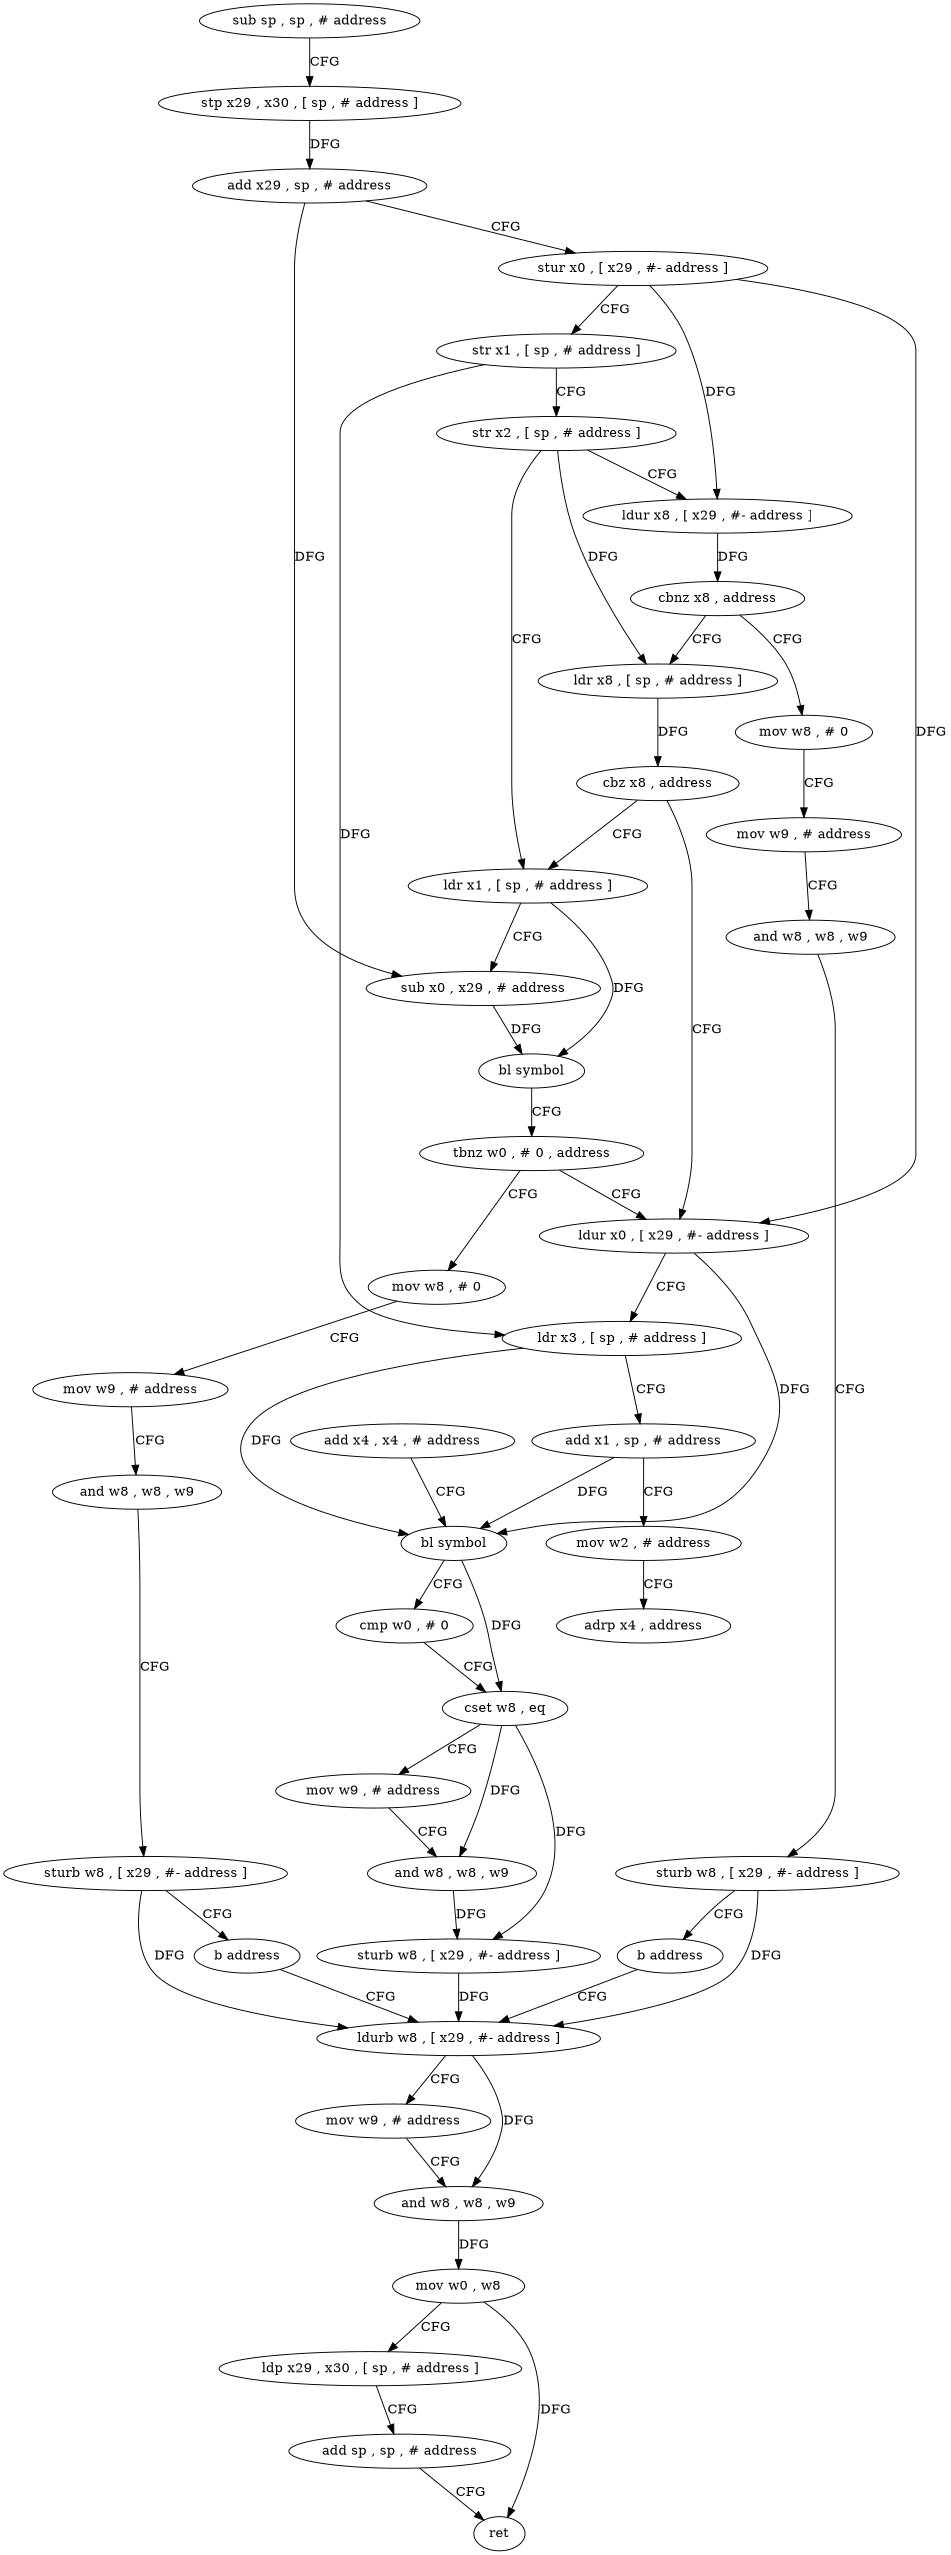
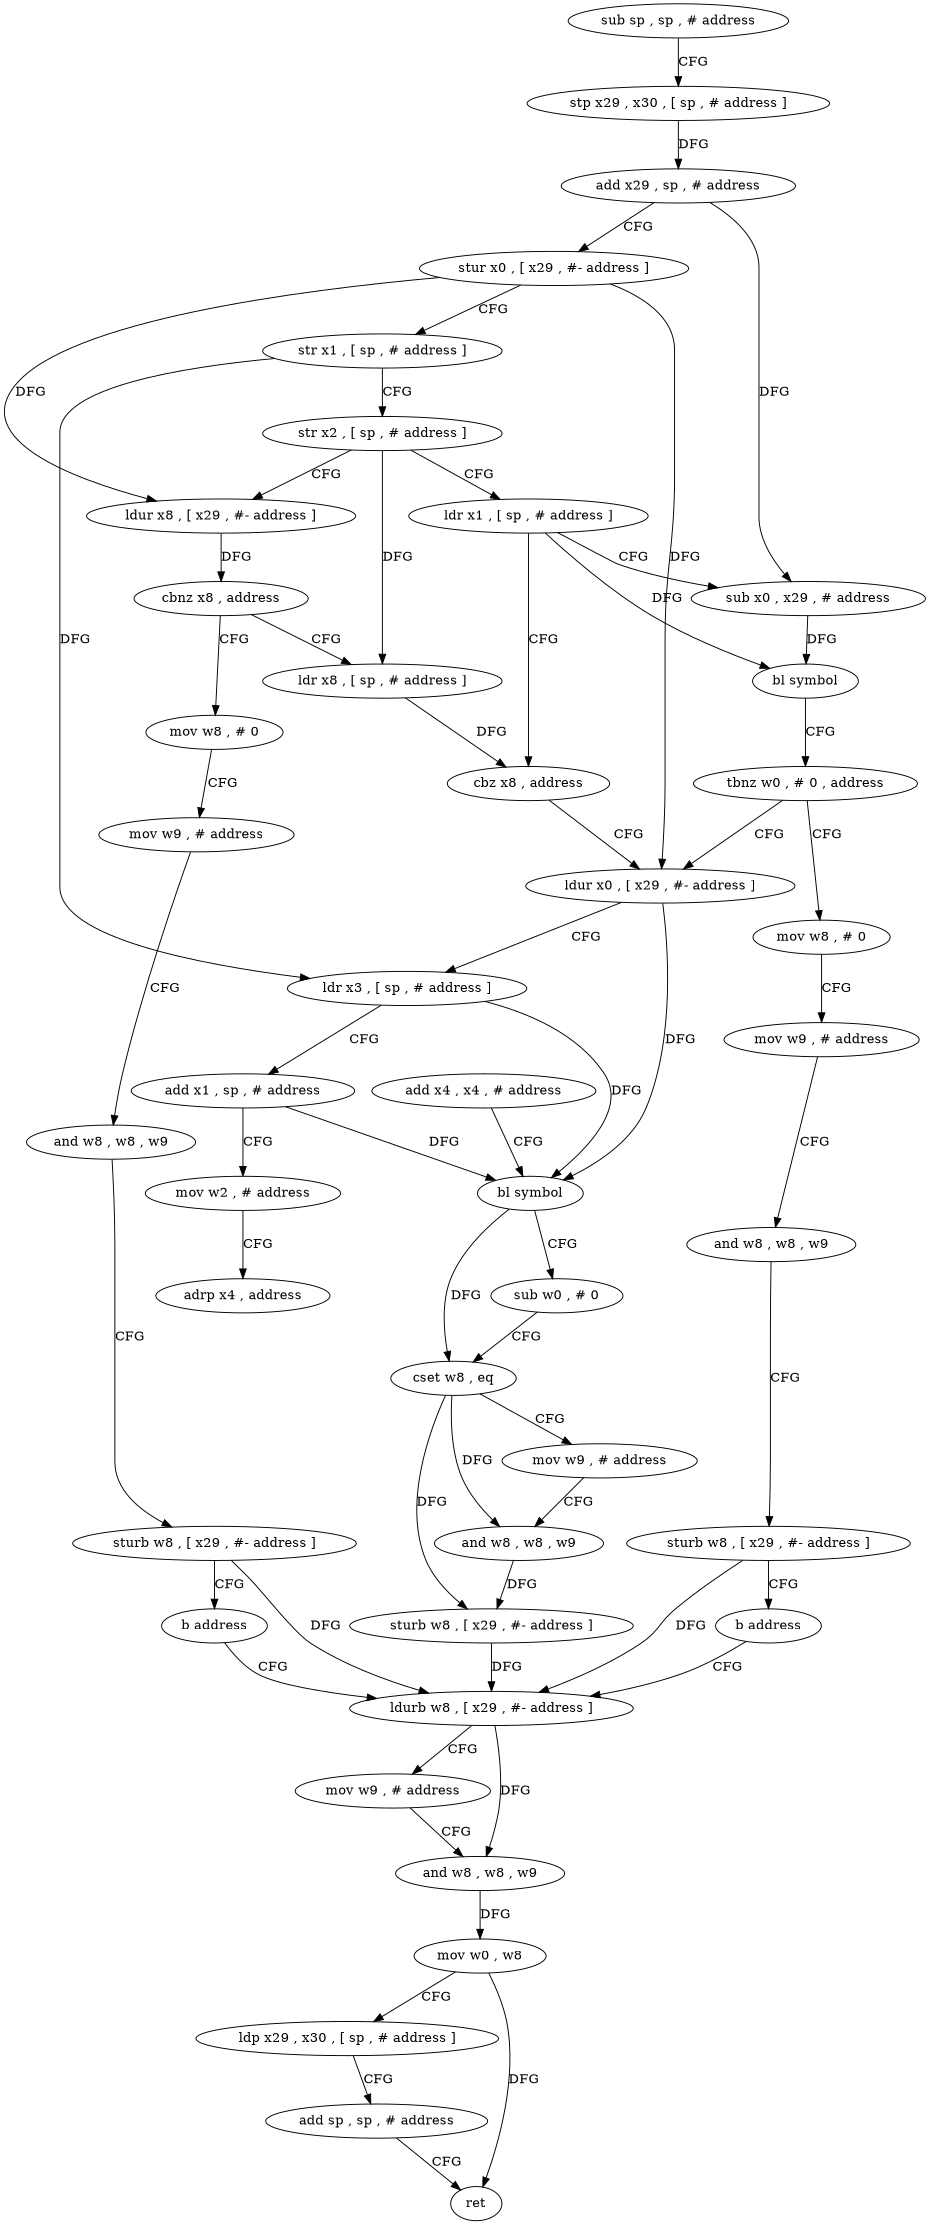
  digraph {
    n1 [label="sub sp , sp , # address"]
    n2 [label="stp x29 , x30 , [ sp , # address ]"]
    n3 [label="add x29 , sp , # address"]
    n4 [label="stur x0 , [ x29 , #- address ]"]
    n5 [label="sub x0 , x29 , # address"]
    n6 [label="str x1 , [ sp , # address ]"]
    n7 [label="ldur x8 , [ x29 , #- address ]"]
    n8 [label="ldur x0 , [ x29 , #- address ]"]
    n9 [label="str x2 , [ sp , # address ]"]
    n10 [label="ldr x3 , [ sp , # address ]"]
    n11 [label="cbnz x8 , address"]
    n12 [label="bl symbol"]
    n13 [label="bl symbol"]
    n14 [label="ldr x8 , [ sp , # address ]"]
    n15 [label="ldr x1 , [ sp , # address ]"]
    n16 [label="add x1 , sp , # address"]
    n17 [label="cbz x8 , address"]
    n18 [label="mov w8 , # 0"]
    n19 [label="mov w9 , # address"]
    n20 [label="and w8 , w8 , w9"]
-   n21 [label="cmp w0 , # 0"]
+   n21 [label="sub w0 , # 0"]
    n22 [label="cset w8 , eq"]
    n23 [label="tbnz w0 , # 0 , address"]
    n24 [label="sturb w8 , [ x29 , #- address ]"]
    n25 [label="b address"]
    n26 [label="ldurb w8 , [ x29 , #- address ]"]
    n27 [label="mov w9 , # address"]
    n28 [label="and w8 , w8 , w9"]
    n29 [label="mov w0 , w8"]
    n30 [label="mov w2 , # address"]
    n31 [label="adrp x4 , address"]
    n32 [label="add x4 , x4 , # address"]
    n33 [label="mov w9 , # address"]
    n34 [label="and w8 , w8 , w9"]
    n35 [label="sturb w8 , [ x29 , #- address ]"]
    n36 [label="mov w8 , # 0"]
    n37 [label="mov w9 , # address"]
    n38 [label="and w8 , w8 , w9"]
    n39 [label="ldp x29 , x30 , [ sp , # address ]"]
    n40 [label=ret]
    n41 [label="add sp , sp , # address"]
    n42 [label="sturb w8 , [ x29 , #- address ]"]
    n43 [label="b address"]
    n1 -> n2 [label=CFG]
    n2 -> n3 [label=DFG]
    n3 -> n4 [label=CFG]
    n3 -> n5 [label=DFG]
    n4 -> n6 [label=CFG]
    n4 -> n7 [label=DFG]
    n4 -> n8 [label=DFG]
    n5 -> n13 [label=DFG]
    n6 -> n9 [label=CFG]
    n6 -> n10 [label=DFG]
    n7 -> n11 [label=DFG]
    n8 -> n10 [label=CFG]
    n8 -> n12 [label=DFG]
    n9 -> n7 [label=CFG]
    n9 -> n14 [label=DFG]
    n9 -> n15 [label=CFG]
    n10 -> n12 [label=DFG]
    n10 -> n16 [label=CFG]
    n11 -> n14 [label=CFG]
    n11 -> n18 [label=CFG]
    n12 -> n21 [label=CFG]
    n12 -> n22 [label=DFG]
    n13 -> n23 [label=CFG]
    n14 -> n17 [label=DFG]
    n15 -> n5 [label=CFG]
    n15 -> n13 [label=DFG]
    n16 -> n12 [label=DFG]
    n16 -> n30 [label=CFG]
    n17 -> n8 [label=CFG]
-   n17 -> n15 [label=CFG]
+   n15 -> n17 [label=CFG]
    n18 -> n19 [label=CFG]
    n19 -> n20 [label=CFG]
    n20 -> n24 [label=CFG]
    n21 -> n22 [label=CFG]
    n22 -> n33 [label=CFG]
    n22 -> n34 [label=DFG]
    n22 -> n35 [label=DFG]
    n23 -> n8 [label=CFG]
    n23 -> n36 [label=CFG]
    n24 -> n25 [label=CFG]
    n24 -> n26 [label=DFG]
    n25 -> n26 [label=CFG]
    n26 -> n27 [label=CFG]
    n26 -> n28 [label=DFG]
    n27 -> n28 [label=CFG]
    n28 -> n29 [label=DFG]
    n29 -> n39 [label=CFG]
    n29 -> n40 [label=DFG]
    n30 -> n31 [label=CFG]
    n32 -> n12 [label=CFG]
    n33 -> n34 [label=CFG]
    n34 -> n35 [label=DFG]
    n35 -> n26 [label=DFG]
    n36 -> n37 [label=CFG]
    n37 -> n38 [label=CFG]
    n38 -> n42 [label=CFG]
    n39 -> n41 [label=CFG]
    n41 -> n40 [label=CFG]
    n42 -> n26 [label=DFG]
    n42 -> n43 [label=CFG]
    n43 -> n26 [label=CFG]
  }
